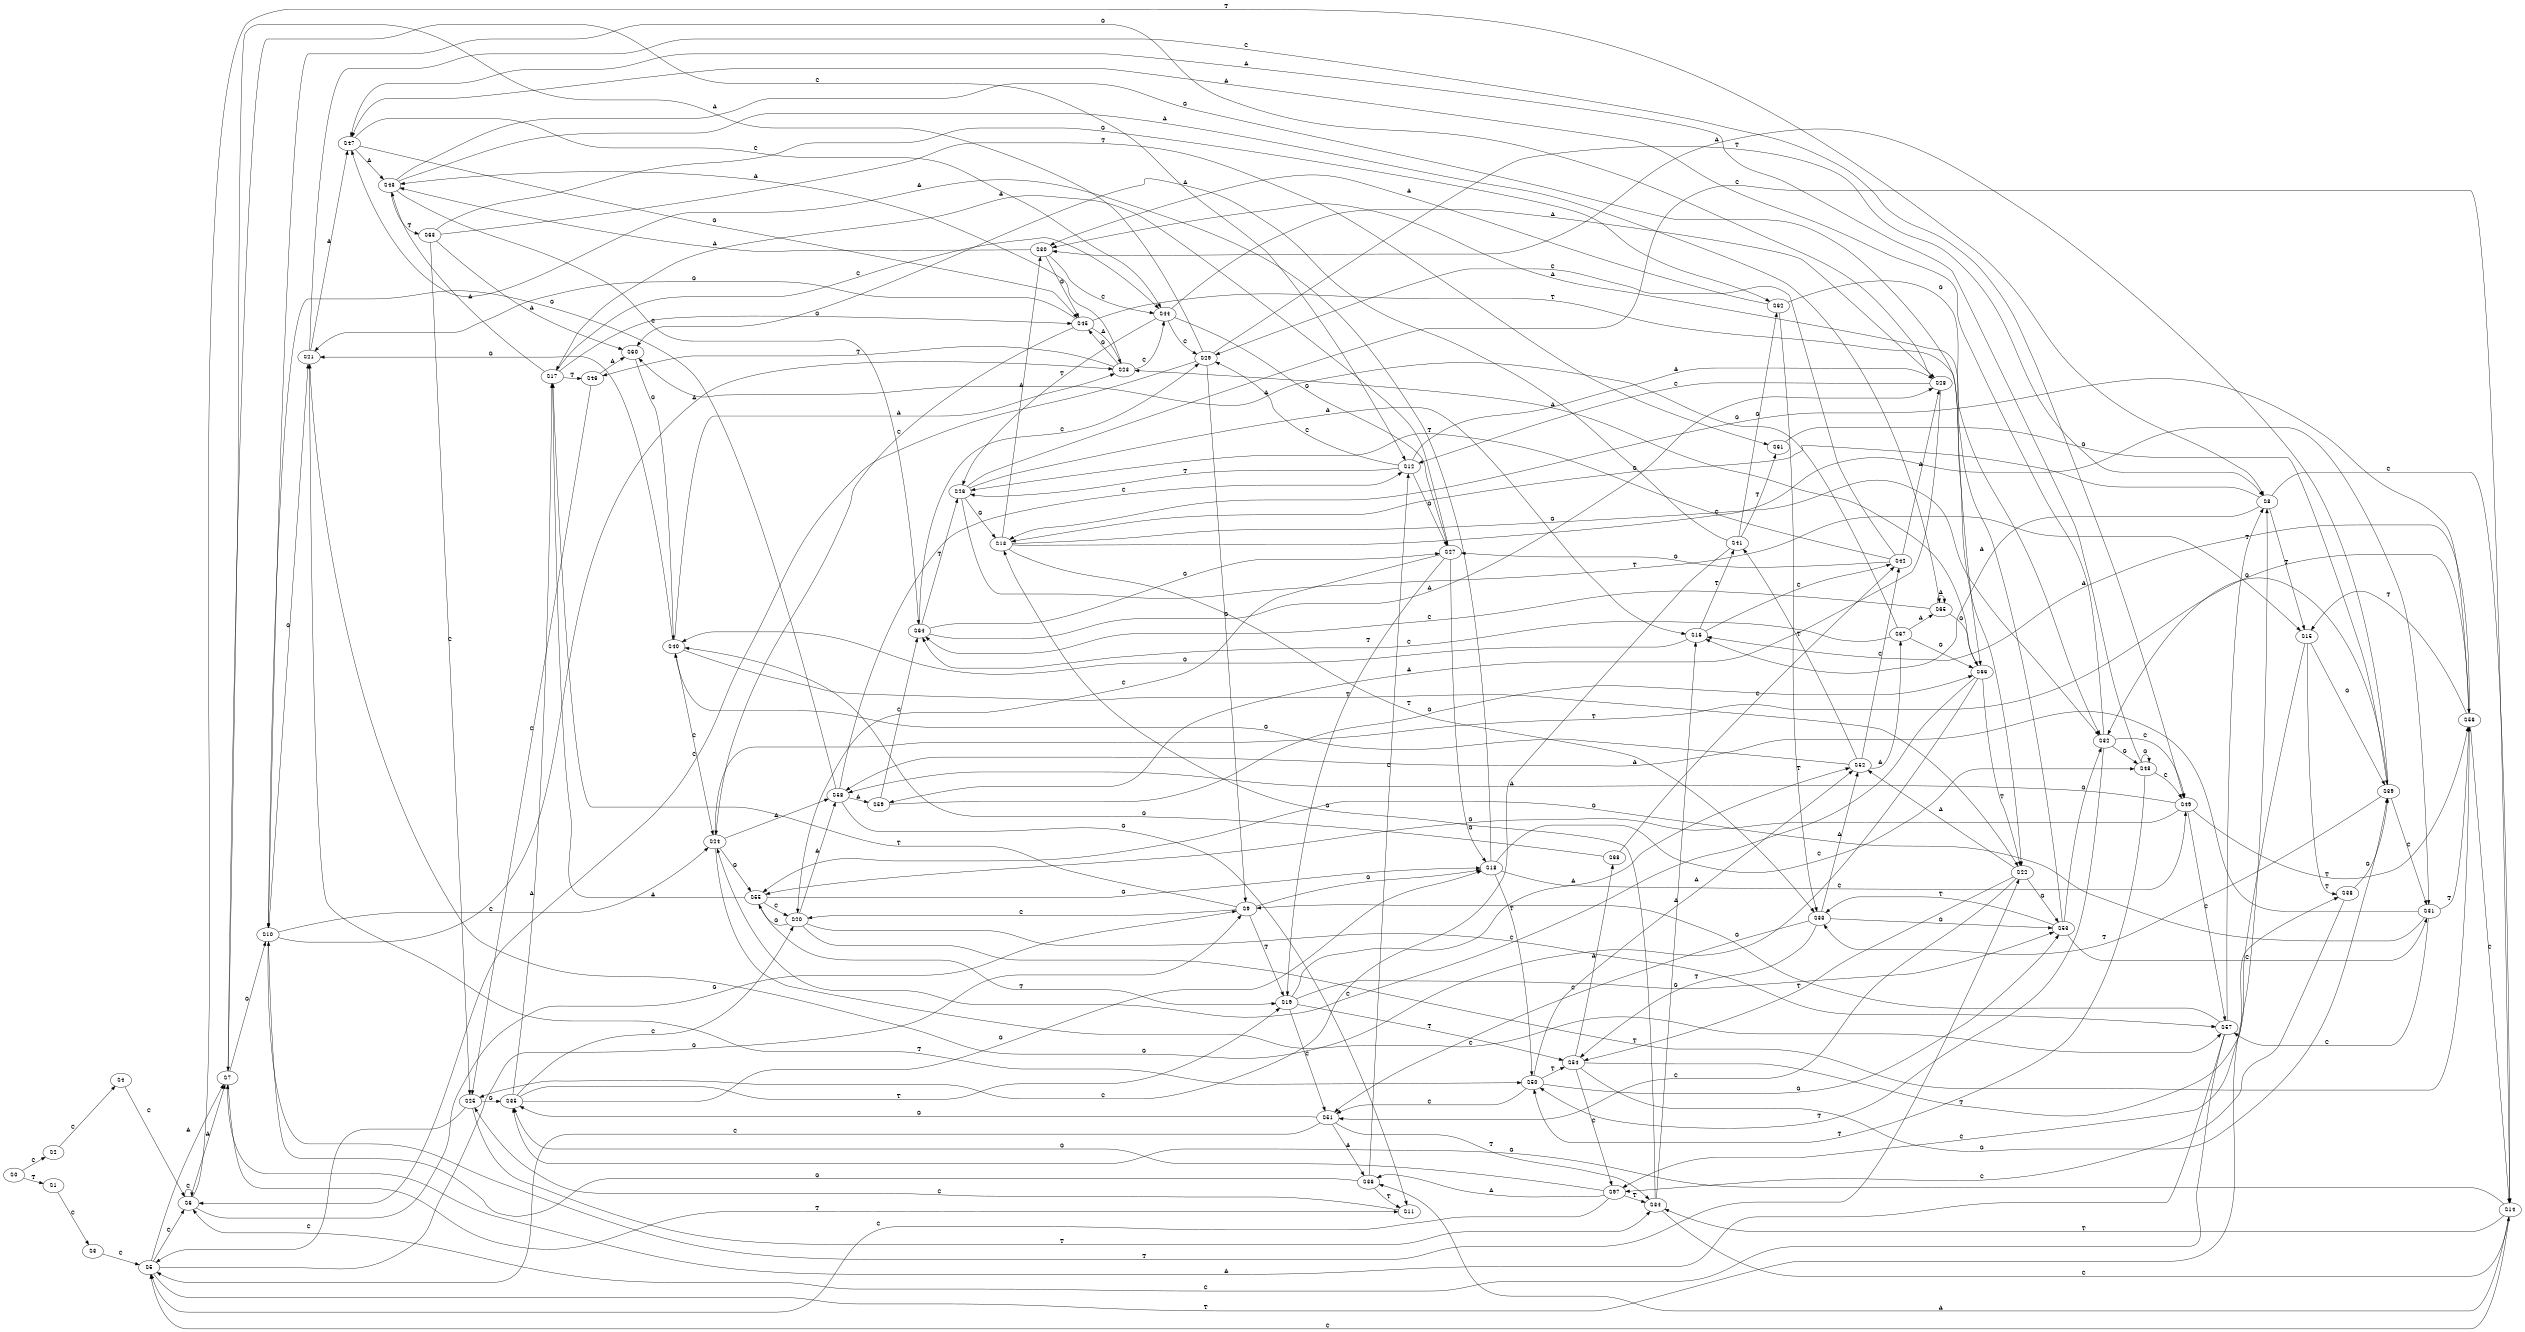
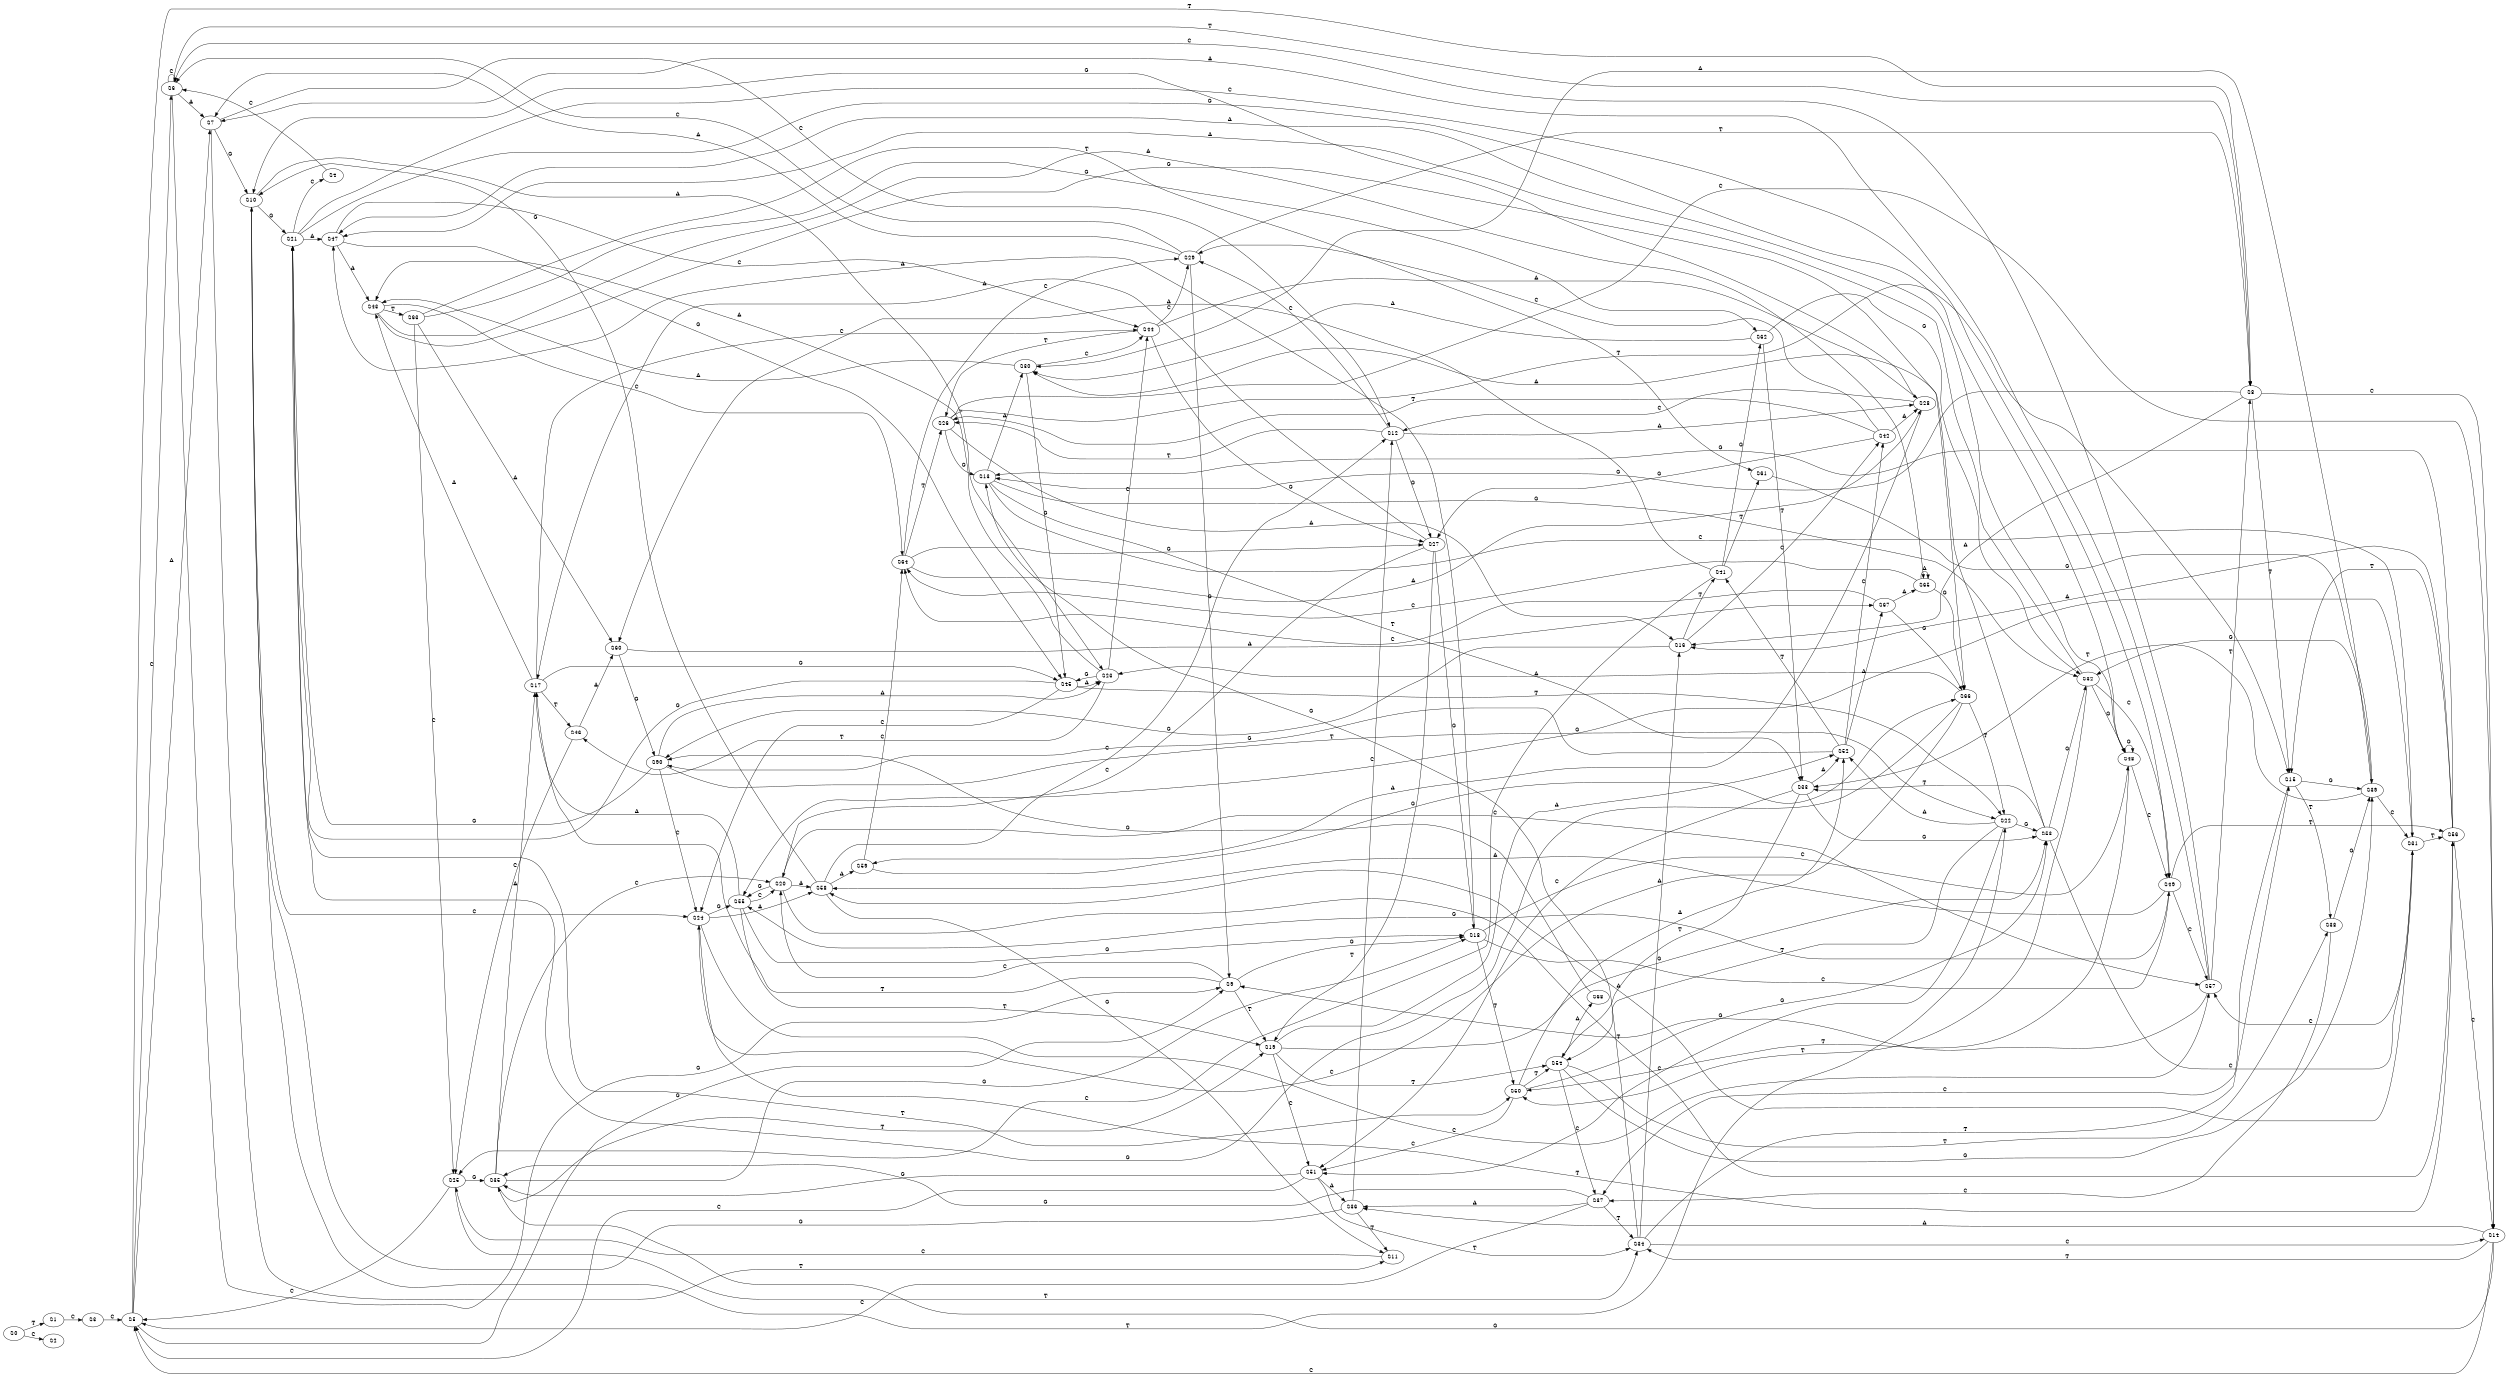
  strict digraph {
    rankdir=LR
    S0
    S1
    S2
    S3
    S4
    S5
    S6
    S7
    S8
    S9
    S10
    S11
    S12
    S13
    S14
    S15
    S16
    S17
    S18
    S19
    S20
    S21
    S22
    S23
    S24
    S25
    S26
    S27
    S28
    S29
    S30
    S31
    S32
    S33
    S34
    S35
    S36
-   S37 [label=S97]
+   S37
    S38
    S39
-   S40
+   S40 [label=S90]
    S41
    S42
    S43
    S44
    S45
    S46
    S47
    S48
    S49
    S50
    S51
    S52
    S53
    S54
    S55
    S56
    S57
    S58
    S59
    S60
    S61
    S62
    S63
    S64
    S65
    S66
    S67
    S68
    S0 -> S1 [label=T]
    S0 -> S2 [label=C]
    S1 -> S3 [label=C]
-   S2 -> S4 [label=C]
+   S21 -> S4 [label=C]
    S3 -> S5 [label=C]
    S4 -> S6 [label=C]
    S5 -> S6 [label=C]
    S5 -> S7 [label=A]
    S5 -> S8 [label=T]
    S5 -> S9 [label=G]
    S6 -> S6 [label=C]
    S6 -> S7 [label=A]
    S6 -> S8 [label=T]
    S6 -> S9 [label=G]
    S7 -> S10 [label=G]
    S7 -> S11 [label=T]
    S7 -> S12 [label=C]
    S8 -> S13 [label=G]
    S8 -> S14 [label=C]
    S8 -> S15 [label=T]
    S8 -> S16 [label=A]
    S9 -> S17 [label=T]
    S9 -> S18 [label=G]
    S9 -> S19 [label=T]
    S9 -> S20 [label=C]
    S10 -> S21 [label=G]
    S10 -> S22 [label=T]
    S10 -> S23 [label=A]
    S10 -> S24 [label=C]
    S11 -> S25 [label=C]
    S12 -> S26 [label=T]
    S12 -> S27 [label=G]
    S12 -> S28 [label=A]
    S12 -> S29 [label=C]
    S13 -> S30 [label=A]
    S13 -> S31 [label=C]
    S13 -> S32 [label=G]
    S13 -> S33 [label=T]
    S14 -> S5 [label=C]
    S14 -> S34 [label=T]
    S14 -> S35 [label=G]
    S14 -> S36 [label=A]
    S15 -> S37 [label=C]
    S15 -> S38 [label=T]
    S15 -> S39 [label=G]
    S16 -> S40 [label=G]
    S16 -> S41 [label=T]
    S16 -> S42 [label=C]
    S17 -> S43 [label=A]
    S17 -> S44 [label=C]
    S17 -> S45 [label=G]
    S17 -> S46 [label=T]
    S18 -> S47 [label=A]
    S18 -> S48 [label=C]
    S18 -> S49 [label=C]
    S18 -> S50 [label=T]
    S19 -> S51 [label=C]
    S19 -> S52 [label=A]
    S19 -> S53 [label=G]
    S19 -> S54 [label=T]
    S20 -> S55 [label=G]
    S20 -> S56 [label=T]
    S20 -> S57 [label=C]
    S20 -> S58 [label=A]
    S21 -> S47 [label=A]
+   S21 -> S48 [label=G]
    S21 -> S49 [label=C]
    S21 -> S50 [label=T]
    S22 -> S51 [label=C]
    S22 -> S52 [label=A]
    S22 -> S53 [label=G]
    S22 -> S54 [label=T]
    S23 -> S43 [label=A]
    S23 -> S44 [label=C]
    S23 -> S45 [label=G]
    S23 -> S46 [label=T]
    S24 -> S55 [label=G]
    S24 -> S56 [label=T]
    S24 -> S57 [label=C]
    S24 -> S58 [label=A]
    S25 -> S5 [label=C]
    S25 -> S34 [label=T]
    S25 -> S35 [label=G]
    S26 -> S13 [label=G]
    S26 -> S14 [label=C]
    S26 -> S15 [label=T]
    S26 -> S16 [label=A]
    S27 -> S17 [label=A]
    S27 -> S18 [label=G]
    S27 -> S19 [label=T]
    S27 -> S20 [label=C]
    S28 -> S10 [label=G]
    S28 -> S12 [label=C]
    S28 -> S59 [label=A]
    S29 -> S6 [label=C]
    S29 -> S7 [label=A]
    S29 -> S8 [label=T]
    S29 -> S9 [label=G]
    S30 -> S43 [label=A]
    S30 -> S44 [label=C]
    S30 -> S45 [label=G]
    S31 -> S55 [label=G]
    S31 -> S56 [label=T]
    S31 -> S57 [label=C]
    S31 -> S58 [label=A]
    S32 -> S47 [label=A]
    S32 -> S48 [label=G]
    S32 -> S49 [label=C]
    S32 -> S50 [label=T]
    S33 -> S51 [label=C]
    S33 -> S52 [label=A]
    S33 -> S53 [label=G]
    S33 -> S54 [label=T]
    S34 -> S13 [label=G]
    S34 -> S14 [label=C]
+   S34 -> S15 [label=T]
    S34 -> S16 [label=A]
    S35 -> S17 [label=A]
    S35 -> S18 [label=G]
    S35 -> S19 [label=T]
    S35 -> S20 [label=C]
    S36 -> S10 [label=G]
    S36 -> S11 [label=T]
    S36 -> S12 [label=C]
    S37 -> S5 [label=C]
    S37 -> S34 [label=T]
    S37 -> S35 [label=G]
    S37 -> S36 [label=A]
    S38 -> S37 [label=C]
    S38 -> S39 [label=G]
    S39 -> S30 [label=A]
    S39 -> S31 [label=C]
    S39 -> S32 [label=G]
    S39 -> S33 [label=T]
    S40 -> S21 [label=G]
    S40 -> S22 [label=T]
    S40 -> S23 [label=A]
    S40 -> S24 [label=C]
    S41 -> S25 [label=C]
    S41 -> S60 [label=A]
    S41 -> S61 [label=T]
    S41 -> S62 [label=G]
    S42 -> S26 [label=T]
    S42 -> S27 [label=G]
    S42 -> S28 [label=A]
    S42 -> S29 [label=C]
    S43 -> S63 [label=T]
    S43 -> S64 [label=C]
    S43 -> S65 [label=A]
    S43 -> S66 [label=G]
    S44 -> S26 [label=T]
    S44 -> S27 [label=G]
    S44 -> S28 [label=A]
    S44 -> S29 [label=C]
    S45 -> S21 [label=G]
    S45 -> S22 [label=T]
    S45 -> S23 [label=A]
    S45 -> S24 [label=C]
    S46 -> S25 [label=C]
    S46 -> S60 [label=A]
    S47 -> S43 [label=A]
    S47 -> S44 [label=C]
    S47 -> S45 [label=G]
    S48 -> S47 [label=A]
    S48 -> S48 [label=G]
    S48 -> S49 [label=C]
    S48 -> S50 [label=T]
    S49 -> S55 [label=G]
    S49 -> S56 [label=T]
    S49 -> S57 [label=C]
    S49 -> S58 [label=A]
    S50 -> S51 [label=C]
    S50 -> S52 [label=A]
    S50 -> S53 [label=G]
    S50 -> S54 [label=T]
    S51 -> S5 [label=C]
    S51 -> S34 [label=T]
    S51 -> S35 [label=G]
    S51 -> S36 [label=A]
    S52 -> S40 [label=G]
    S52 -> S41 [label=T]
    S52 -> S42 [label=C]
    S52 -> S67 [label=A]
    S53 -> S30 [label=A]
    S53 -> S31 [label=C]
    S53 -> S32 [label=G]
    S53 -> S33 [label=T]
    S54 -> S37 [label=C]
    S54 -> S38 [label=T]
    S54 -> S39 [label=G]
    S54 -> S68 [label=A]
    S55 -> S17 [label=A]
    S55 -> S18 [label=G]
    S55 -> S19 [label=T]
    S55 -> S20 [label=C]
    S56 -> S13 [label=G]
    S56 -> S14 [label=C]
    S56 -> S15 [label=T]
    S56 -> S16 [label=A]
    S57 -> S6 [label=C]
    S57 -> S7 [label=A]
    S57 -> S8 [label=T]
    S57 -> S9 [label=G]
    S58 -> S10 [label=G]
    S58 -> S11 [label=G]
    S58 -> S12 [label=C]
    S58 -> S59 [label=A]
    S59 -> S64 [label=C]
    S59 -> S66 [label=G]
    S60 -> S40 [label=G]
-   S67 -> S60 [label=A]
+   S60 -> S67 [label=A]
    S61 -> S39 [label=G]
    S62 -> S30 [label=A]
    S62 -> S32 [label=G]
    S62 -> S33 [label=T]
    S63 -> S25 [label=C]
    S63 -> S60 [label=A]
    S63 -> S61 [label=T]
    S63 -> S62 [label=G]
    S64 -> S26 [label=T]
    S64 -> S27 [label=G]
    S64 -> S28 [label=A]
    S64 -> S29 [label=C]
    S65 -> S64 [label=C]
    S65 -> S65 [label=A]
    S65 -> S66 [label=G]
    S66 -> S21 [label=G]
    S66 -> S22 [label=T]
    S66 -> S23 [label=A]
    S66 -> S24 [label=C]
    S67 -> S64 [label=C]
    S67 -> S65 [label=A]
    S67 -> S66 [label=G]
    S68 -> S40 [label=G]
-   S68 -> S42 [label=C]
  }
